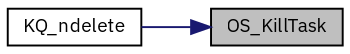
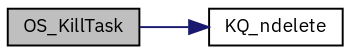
  digraph {
    rankdir=LR
    fontname="IBM Plex Sans"
    node [color=black fontname="IBM Plex Sans" fontsize=10 shape=record style=filled]
    n1 [fillcolor=grey75 fontcolor=black height=0.2 label=OS_KillTask width=0.4]
    n2 [fillcolor=white height=0.2 label=KQ_ndelete width=0.4]
-   n2 -> n1 [color=midnightblue fontname="IBM Plex Sans" fontsize=10 labelfontname=Helvetica labelfontsize=10 style=solid]
+   n1 -> n2 [color=midnightblue fontname="IBM Plex Sans" fontsize=10 labelfontname=Helvetica labelfontsize=10 style=solid]
  }
